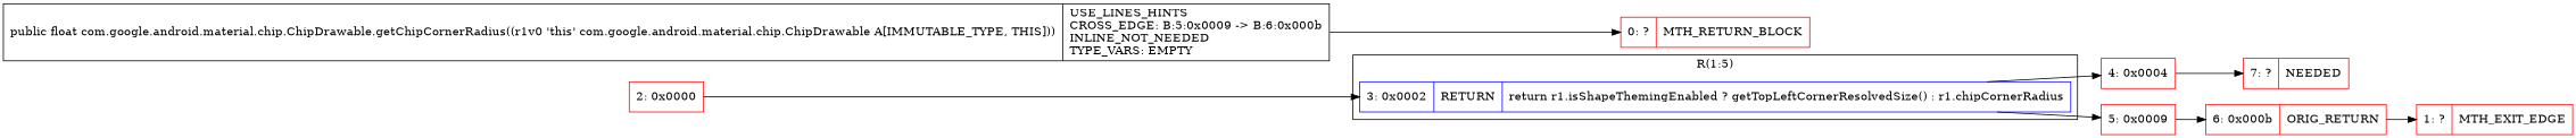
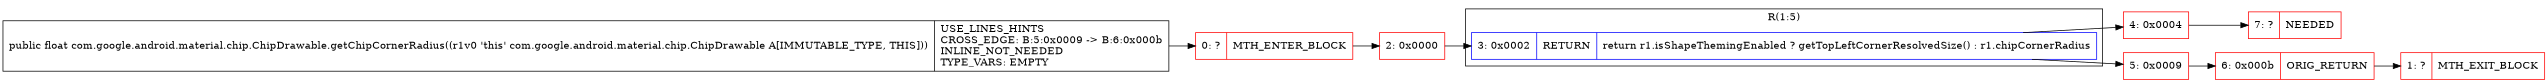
  digraph {
    rankdir=LR
    node [color=red shape=record]
    n1 [color=blue label="{3\:\ 0x0002|RETURN\l|return r1.isShapeThemingEnabled ? getTopLeftCornerResolvedSize() : r1.chipCornerRadius\l}"]
    n2 [label="{4\:\ 0x0004}"]
    n3 [label="{5\:\ 0x0009}"]
    n4 [label="{7\:\ ?|NEEDED\l}"]
    n5 [label="{6\:\ 0x000b|ORIG_RETURN\l}"]
-   n6 [label="{0\:\ ?|MTH_RETURN_BLOCK\l}"]
+   n6 [label="{0\:\ ?|MTH_ENTER_BLOCK\l}"]
    n7 [label="{2\:\ 0x0000}"]
-   n8 [label="{1\:\ ?|MTH_EXIT_EDGE\l}"]
+   n8 [label="{1\:\ ?|MTH_EXIT_BLOCK\l}"]
    n9 [label="{public float com.google.android.material.chip.ChipDrawable.getChipCornerRadius((r1v0 'this' com.google.android.material.chip.ChipDrawable A[IMMUTABLE_TYPE, THIS]))  | USE_LINES_HINTS\lCROSS_EDGE: B:5:0x0009 \-\> B:6:0x000b\lINLINE_NOT_NEEDED\lTYPE_VARS: EMPTY\l}" color=""]
    subgraph cluster_1 {
      label="R(1:5)"
      n1
    }
    n1 -> n2
    n1 -> n3
    n2 -> n4
    n3 -> n5
    n5 -> n8
+   n6 -> n7
    n7 -> n1
    n9 -> n6
  }
